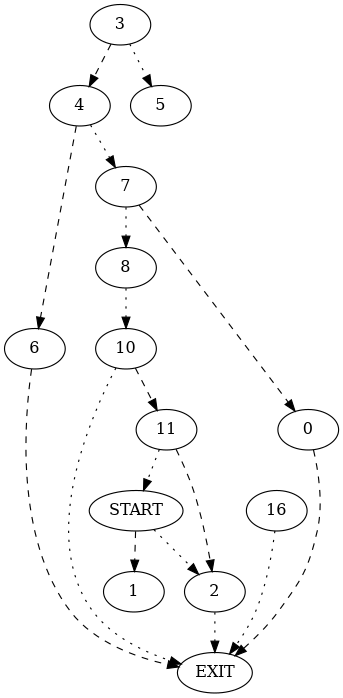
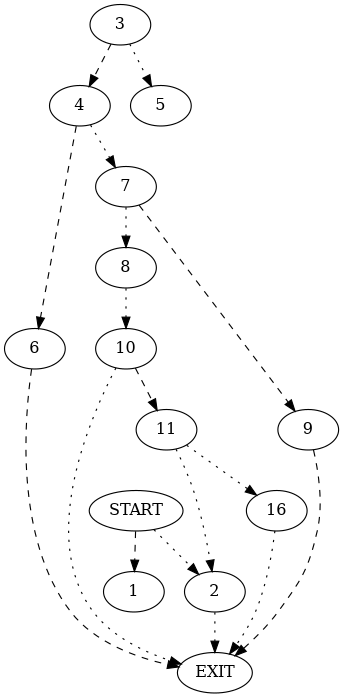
  digraph {
    edge [style=dotted]
    n1 [label=START]
    1
    2
    n4 [label=EXIT]
    3
    4
    5
    6
    7
    8
-   9 [label=0]
+   9
    10
    11
    n14 [label=16]
    n1 -> 1 [style=dashed]
    n1 -> 2
    2 -> n4
    3 -> 4 [style=dashed]
    3 -> 5
    4 -> 6 [style=dashed]
    4 -> 7
    6 -> n4 [style=dashed]
    7 -> 8
    7 -> 9 [style=dashed]
    8 -> 10
    9 -> n4 [style=dashed]
    10 -> n4
    10 -> 11 [style=dashed]
-   11 -> 2 [style=dashed]
-   11 -> n1
+   11 -> 2
+   11 -> n14
    n14 -> n4
  }
